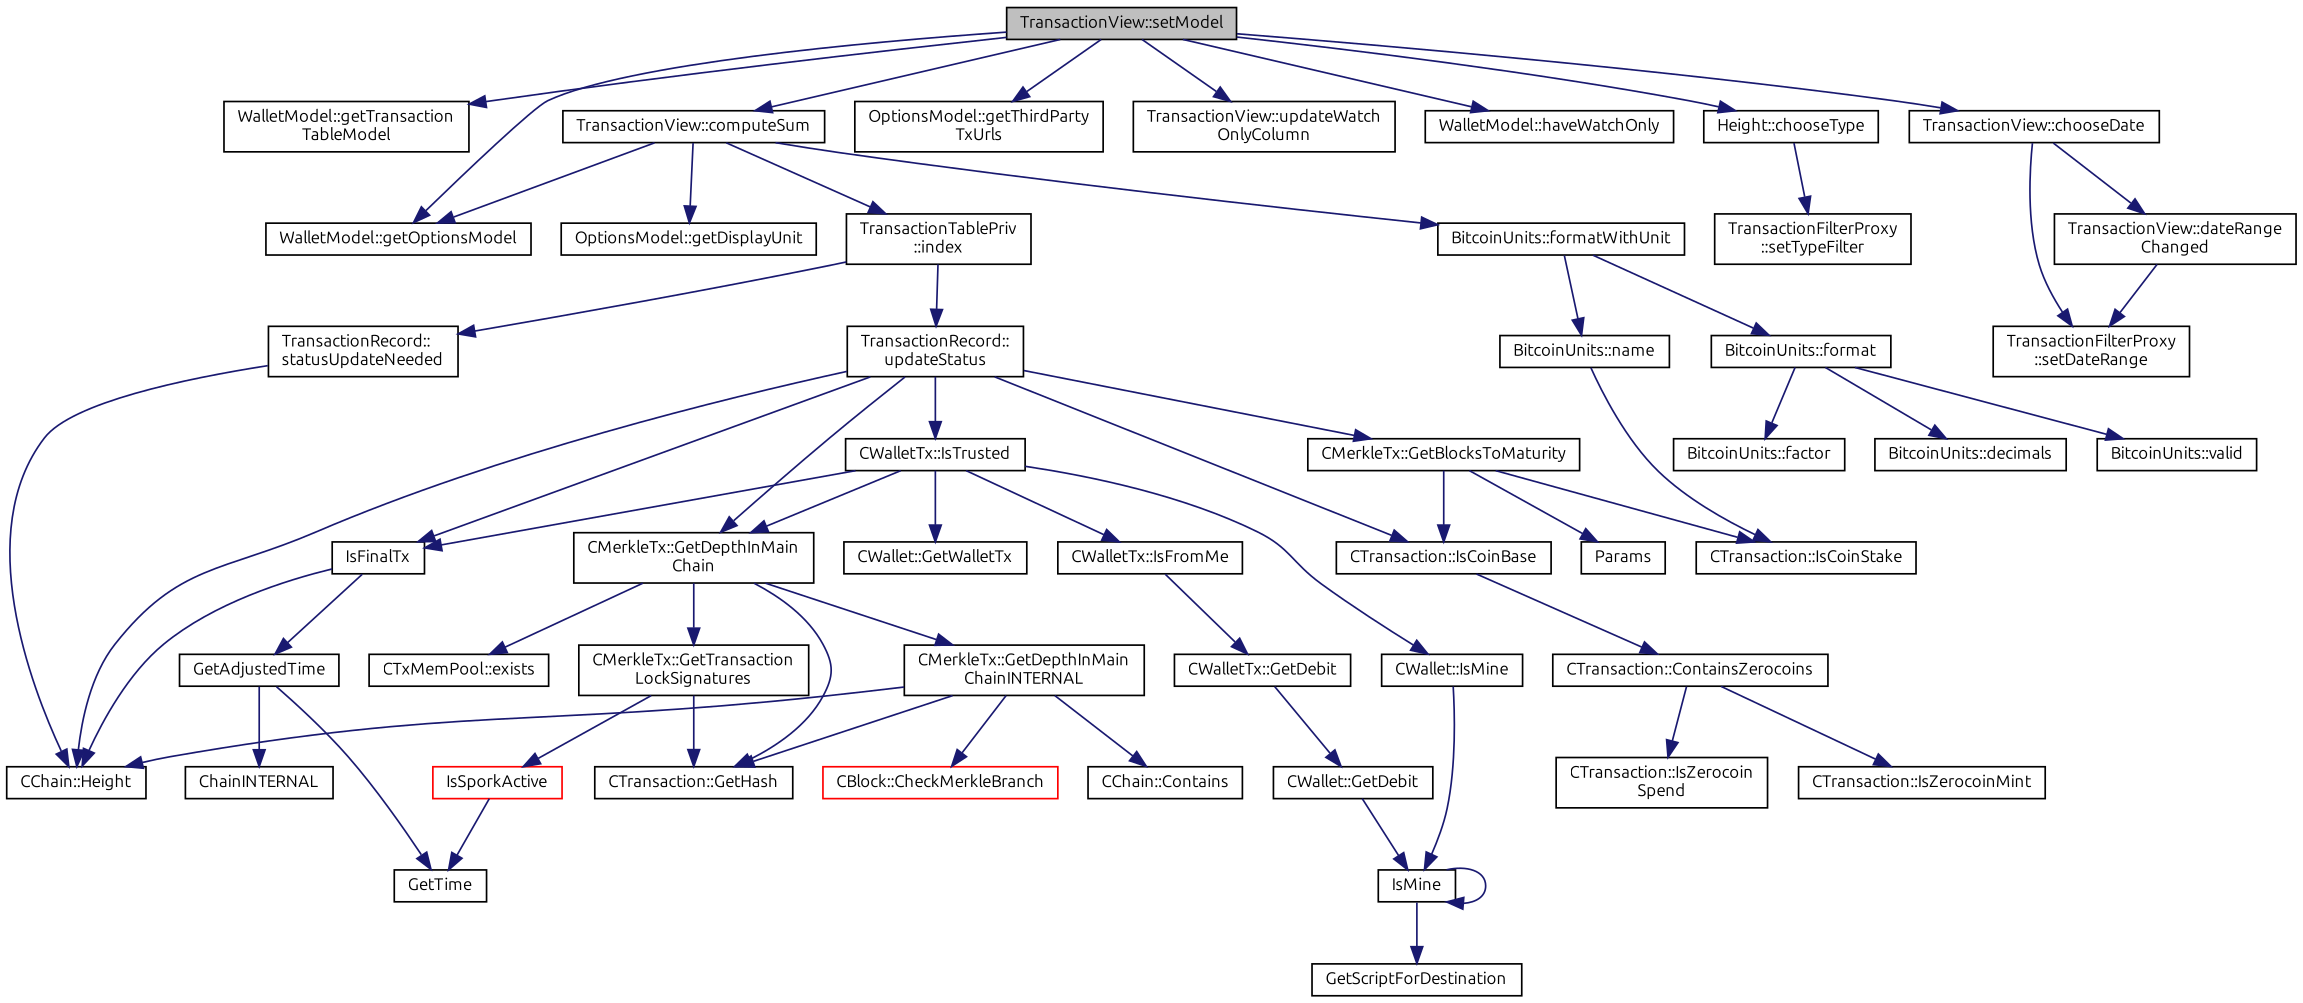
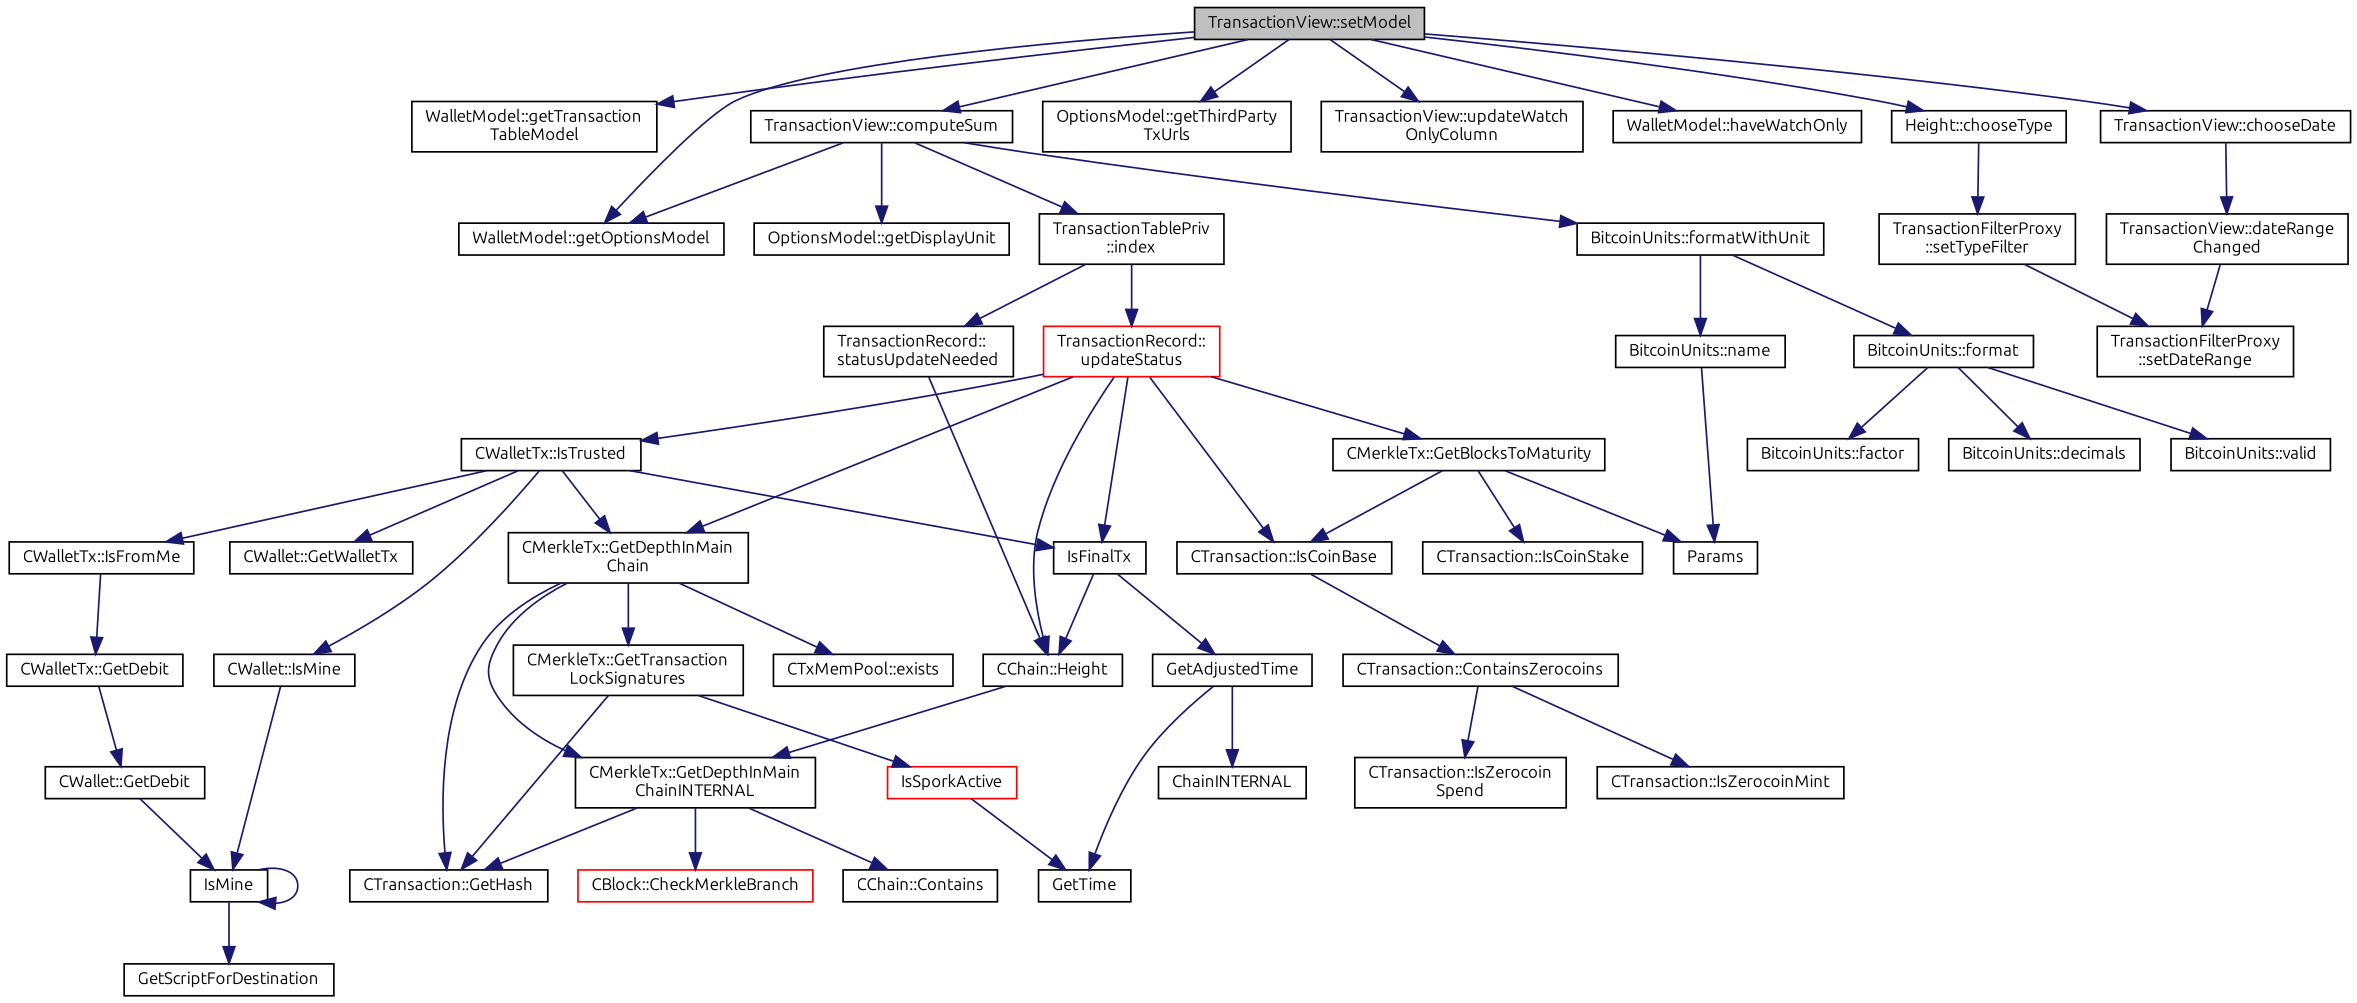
  digraph {
    fontname=Ubuntu
    rankdir=TB
    node [color=black fillcolor=white fontname=Ubuntu fontsize=10 shape=record style=filled]
    edge [color=midnightblue fontname=Ubuntu fontsize=10 labelfontname=Helvetica labelfontsize=10 style=solid]
    n1 [fillcolor=grey75 fontcolor=black height=0.2 label="TransactionView::setModel" width=0.4]
    n2 [height=0.2 label="WalletModel::getTransaction\lTableModel" width=0.4]
    n3 [height=0.2 label="TransactionView::computeSum" width=0.4]
    n4 [height=0.2 label="WalletModel::getOptionsModel" width=0.4]
    n5 [height=0.2 label="OptionsModel::getThirdParty\lTxUrls" width=0.4]
    n6 [height=0.2 label="TransactionView::updateWatch\lOnlyColumn" width=0.4]
    n7 [height=0.2 label="WalletModel::haveWatchOnly" width=0.4]
    n8 [height=0.2 label="Height::chooseType" width=0.4]
    n9 [height=0.2 label="TransactionView::chooseDate" width=0.4]
    n10 [height=0.2 label="OptionsModel::getDisplayUnit" width=0.4]
    n11 [height=0.2 label="TransactionTablePriv\l::index" width=0.4]
    n12 [height=0.2 label="BitcoinUnits::formatWithUnit" width=0.4]
    n13 [height=0.2 label="TransactionFilterProxy\l::setTypeFilter" width=0.4]
    n14 [height=0.2 label="TransactionFilterProxy\l::setDateRange" width=0.4]
    n15 [height=0.2 label="TransactionView::dateRange\lChanged" width=0.4]
    n16 [height=0.2 label="TransactionRecord::\lstatusUpdateNeeded" width=0.4]
-   n17 [height=0.2 label="TransactionRecord::\lupdateStatus" width=0.4]
+   n17 [color=red height=0.2 label="TransactionRecord::\lupdateStatus" width=0.4]
    n18 [height=0.2 label="BitcoinUnits::format" width=0.4]
    n19 [height=0.2 label="BitcoinUnits::name" width=0.4]
    n20 [height=0.2 label="CChain::Height" width=0.4]
    n21 [height=0.2 label="CTransaction::IsCoinBase" width=0.4]
    n22 [height=0.2 label="CWalletTx::IsTrusted" width=0.4]
    n23 [height=0.2 label=IsFinalTx width=0.4]
    n24 [height=0.2 label="CMerkleTx::GetDepthInMain\lChain" width=0.4]
    n25 [height=0.2 label="CMerkleTx::GetBlocksToMaturity" width=0.4]
    n26 [height=0.2 label="CTransaction::ContainsZerocoins" width=0.4]
    n27 [height=0.2 label="CWalletTx::IsFromMe" width=0.4]
    n28 [height=0.2 label="CWallet::GetWalletTx" width=0.4]
    n29 [height=0.2 label="CWallet::IsMine" width=0.4]
    n30 [height=0.2 label=GetAdjustedTime width=0.4]
    n31 [height=0.2 label="CMerkleTx::GetDepthInMain\lChainINTERNAL" width=0.4]
    n32 [height=0.2 label="CTransaction::GetHash" width=0.4]
    n33 [height=0.2 label="CTxMemPool::exists" width=0.4]
    n34 [height=0.2 label="CMerkleTx::GetTransaction\lLockSignatures" width=0.4]
    n35 [height=0.2 label="CTransaction::IsCoinStake" width=0.4]
    n36 [height=0.2 label=Params width=0.4]
    n37 [height=0.2 label="CTransaction::IsZerocoin\lSpend" width=0.4]
    n38 [height=0.2 label="CTransaction::IsZerocoinMint" width=0.4]
    n39 [height=0.2 label="CWalletTx::GetDebit" width=0.4]
    n40 [height=0.2 label=IsMine width=0.4]
    n41 [height=0.2 label=GetTime width=0.4]
    n42 [height=0.2 label=ChainINTERNAL width=0.4]
    n43 [height=0.2 label="CChain::Contains" width=0.4]
    n44 [color=red height=0.2 label="CBlock::CheckMerkleBranch" width=0.4]
    n45 [color=red height=0.2 label=IsSporkActive width=0.4]
    n46 [height=0.2 label="CWallet::GetDebit" width=0.4]
    n47 [height=0.2 label=GetScriptForDestination width=0.4]
    n48 [height=0.2 label="BitcoinUnits::valid" width=0.4]
    n49 [height=0.2 label="BitcoinUnits::factor" width=0.4]
    n50 [height=0.2 label="BitcoinUnits::decimals" width=0.4]
    n1 -> n2
    n1 -> n3
    n1 -> n4
    n1 -> n5
    n1 -> n6
    n1 -> n7
    n1 -> n8
    n1 -> n9
    n3 -> n4
    n3 -> n10
    n3 -> n11
    n3 -> n12
    n8 -> n13
-   n9 -> n14
+   n13 -> n14
    n9 -> n15
    n11 -> n16
    n11 -> n17
    n12 -> n18
    n12 -> n19
    n15 -> n14
    n16 -> n20
    n17 -> n20
    n17 -> n21
    n17 -> n22
    n17 -> n23
    n17 -> n24
    n17 -> n25
    n18 -> n48
    n18 -> n49
    n18 -> n50
-   n19 -> n35
+   n19 -> n36
    n21 -> n26
    n22 -> n23
    n22 -> n24
    n22 -> n27
    n22 -> n28
    n22 -> n29
    n23 -> n20
    n23 -> n30
    n24 -> n31
    n24 -> n32
    n24 -> n33
    n24 -> n34
    n25 -> n21
    n25 -> n35
    n25 -> n36
    n26 -> n37
    n26 -> n38
    n27 -> n39
    n29 -> n40
    n30 -> n41
    n30 -> n42
-   n31 -> n20
+   n20 -> n31
    n31 -> n32
    n31 -> n43
    n31 -> n44
    n34 -> n32
    n34 -> n45
    n39 -> n46
    n40 -> n40
    n40 -> n47
    n45 -> n41
    n46 -> n40
  }
